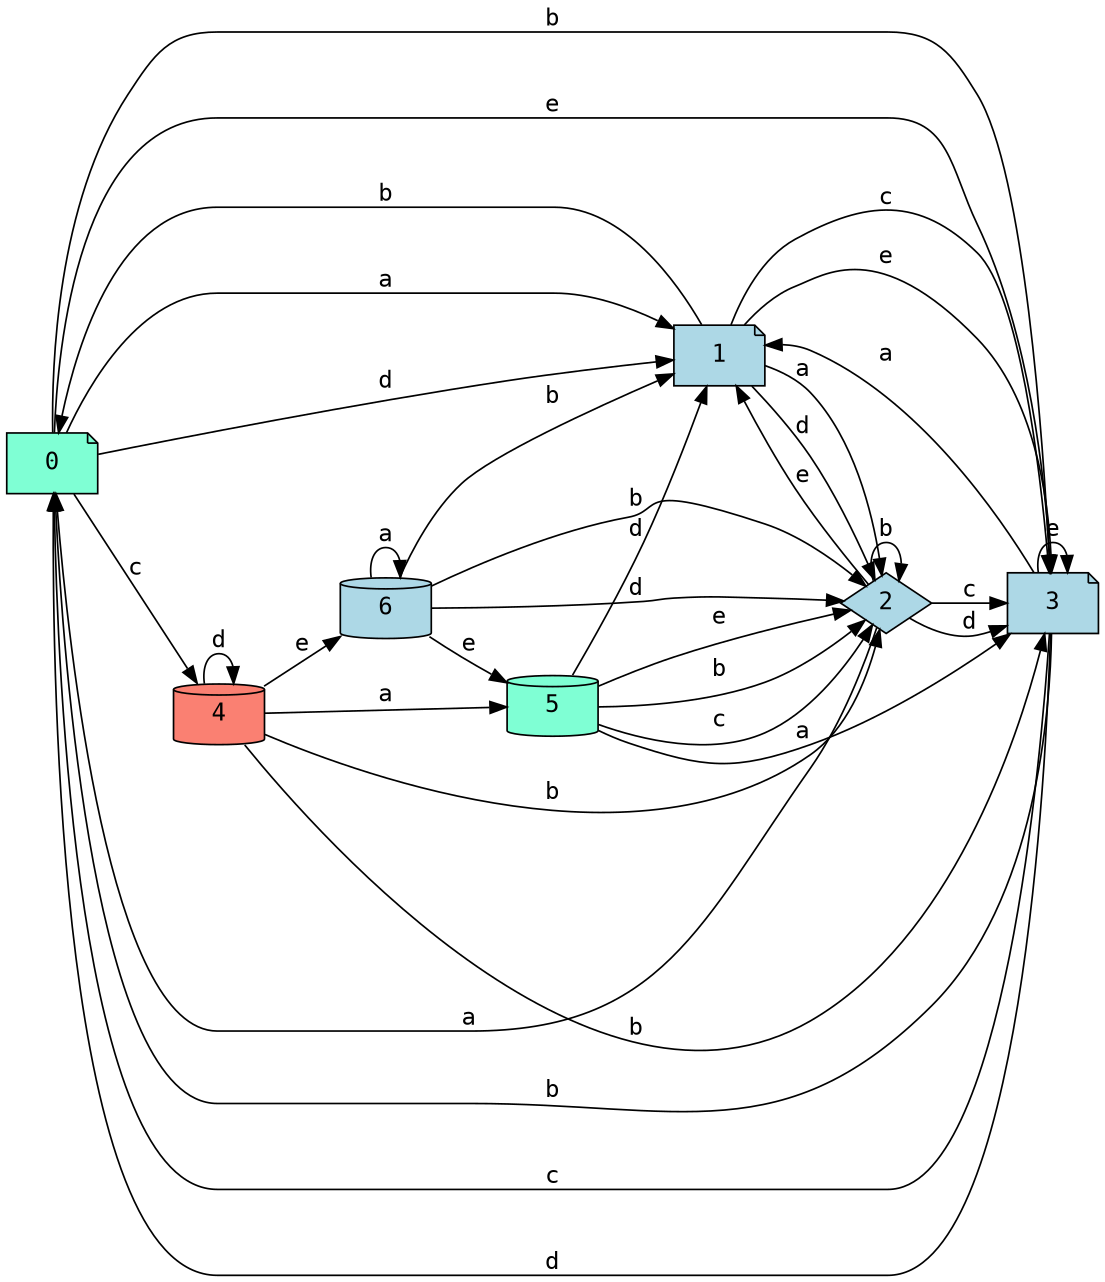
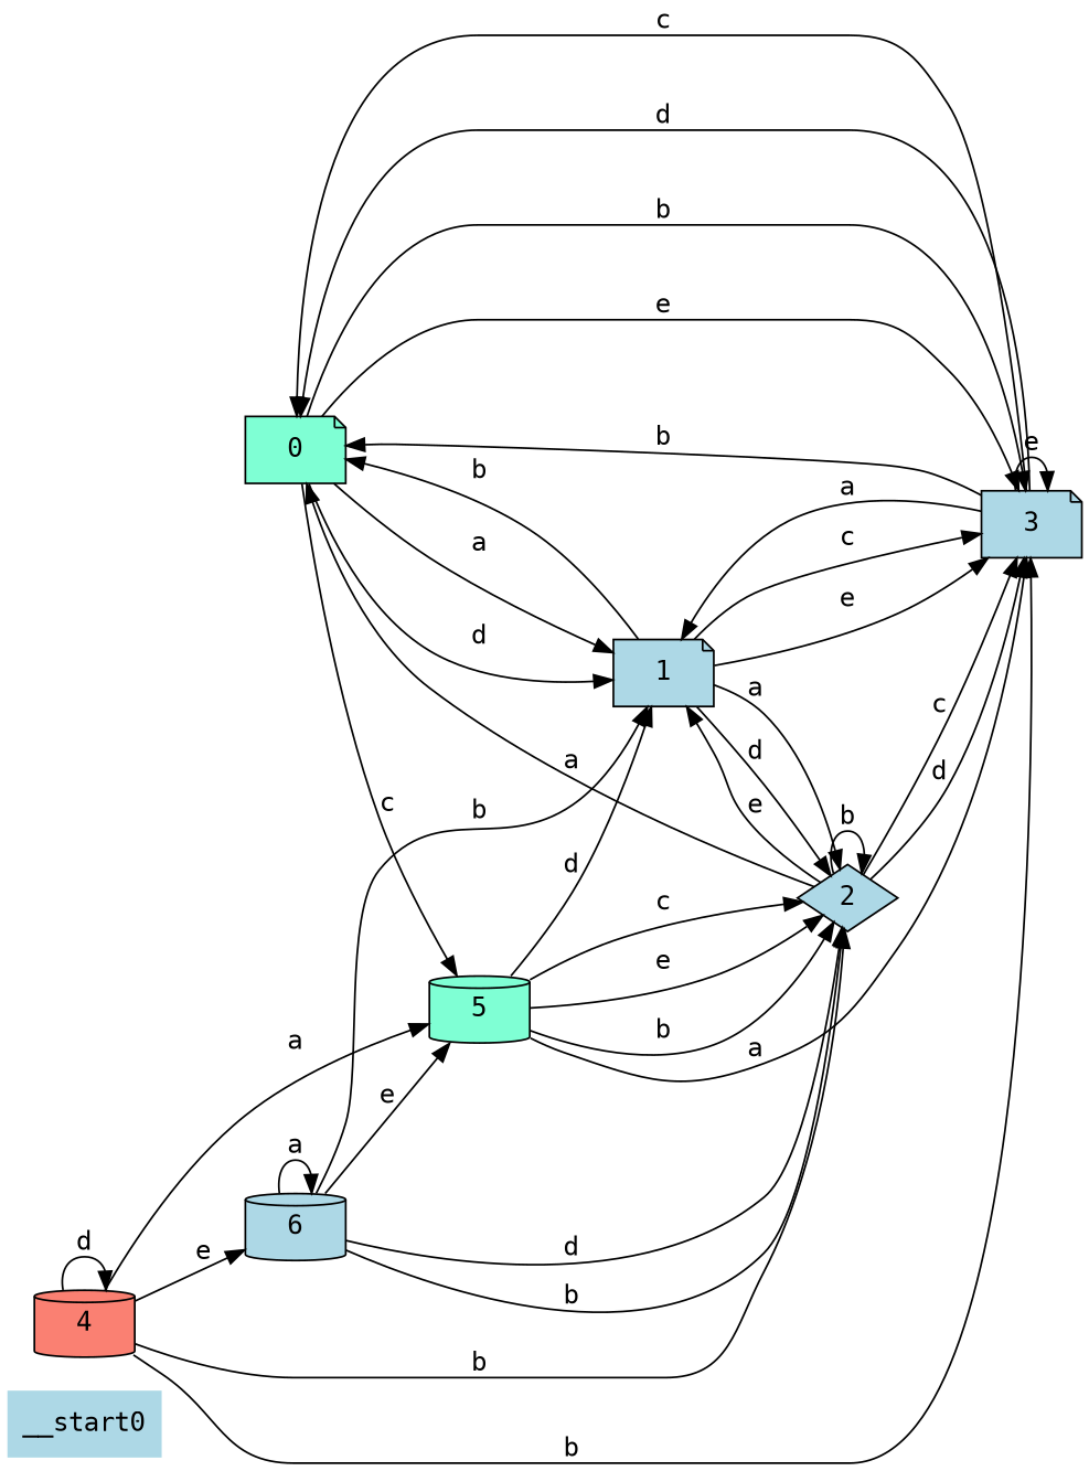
  digraph {
    fontname="DejaVu Sans Mono"
    rankdir=LR
    node [fillcolor=lightblue fontname="DejaVu Sans Mono" shape=note style=filled color=black]
    edge [fontname="DejaVu Sans Mono"]
+   __start0 [shape=none color=""]
    n2 [fillcolor=aquamarine label=0 style="rounded,filled"]
    n3 [label=1 style="rounded,filled"]
    n4 [label=3 style="rounded,filled"]
    n5 [fillcolor=salmon label=4 shape=cylinder style="rounded,filled"]
    n6 [label=2 shape=diamond]
    n7 [fillcolor=aquamarine label=5 shape=cylinder]
    n8 [label=6 shape=cylinder]
    n2 -> n3 [label=a]
    n2 -> n3 [label=d]
    n2 -> n4 [label=b]
    n2 -> n4 [label=e]
-   n2 -> n5 [label=c]
+   n2 -> n7 [label=c]
    n3 -> n2 [label=b]
    n3 -> n4 [label=c]
    n3 -> n4 [label=e]
    n3 -> n6 [label=a]
    n3 -> n6 [label=d]
    n4 -> n2 [label=b]
    n4 -> n2 [label=c]
    n4 -> n2 [label=d]
    n4 -> n3 [label=a]
    n4 -> n4 [label=e]
    n5 -> n4 [label=b]
    n5 -> n5 [label=d]
    n5 -> n6 [label=b]
    n5 -> n7 [label=a]
    n5 -> n8 [label=e]
    n6 -> n2 [label=a]
    n6 -> n3 [label=e]
    n6 -> n4 [label=c]
    n6 -> n4 [label=d]
    n6 -> n6 [label=b]
    n7 -> n3 [label=d]
    n7 -> n4 [label=a]
    n7 -> n6 [label=b]
    n7 -> n6 [label=c]
    n7 -> n6 [label=e]
    n8 -> n3 [label=b]
    n8 -> n6 [label=b]
    n8 -> n6 [label=d]
    n8 -> n7 [label=e]
    n8 -> n8 [label=a]
  }
